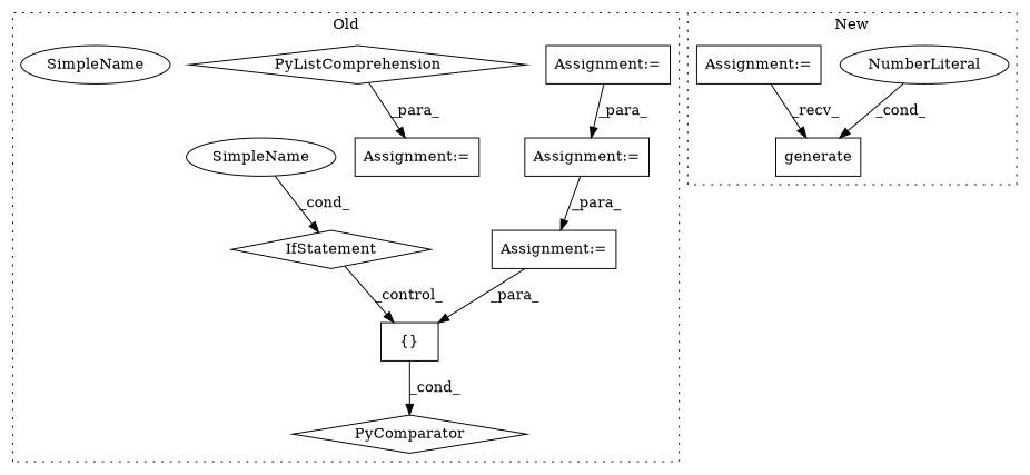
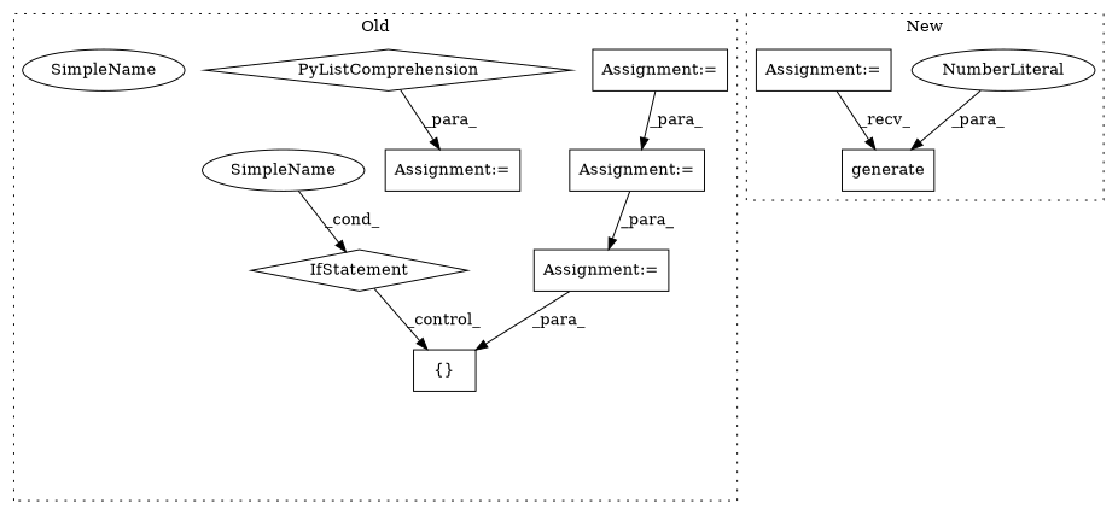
  digraph {
    node [a=7 l=1 s=1524 shape=box]
-   n1 [a=113 l=31 label=PyComparator shape=diamond]
    n2 [label="Assignment:=" s=1332]
    n3 [label="Assignment:=" s=1210]
    n4 [a=109 l=207 label=PyListComprehension s=1356 shape=diamond]
    n5 [a=4 l="1,1" label="{}" s="1377,1383"]
    n6 [a=25 l=31 label=IfStatement shape=diamond]
    n7 [a=42 l=5 label=SimpleName s=1550 shape=ellipse]
    n8 [label="Assignment:=" s=1277]
    n9 [l=31 label="Assignment:="]
    n10 [a=42 l=5 label=SimpleName s=1550 shape=ellipse]
    n11 [a=32 l="9,1" label=generate s="1733,1762"]
    n12 [a=34 l=2 label=NumberLiteral s=1760 shape=ellipse]
    n13 [label="Assignment:=" s=1483]
    subgraph cluster_1 {
      label=Old
      style=dotted
-     n1
      n2
      n3
      n4
      n5
      n6
      n7
      n8
      n9
      n10
    }
    subgraph cluster_2 {
      label=New
      style=dotted
      n11
      n12
      n13
    }
    n3 -> n8 [label=_para_]
    n4 -> n2 [label=_para_]
-   n5 -> n1 [label=_cond_]
    n6 -> n5 [label=_control_]
    n8 -> n9 [label=_para_]
    n9 -> n5 [label=_para_]
    n10 -> n6 [label=_cond_]
-   n12 -> n11 [label=_cond_]
+   n12 -> n11 [label=_para_]
    n13 -> n11 [label=_recv_]
  }
